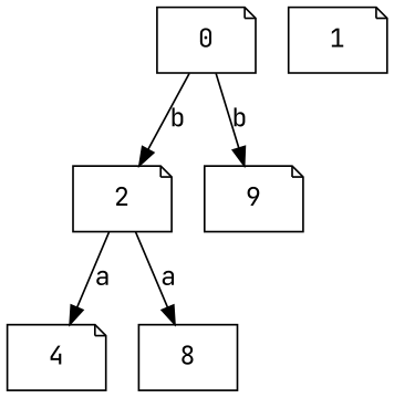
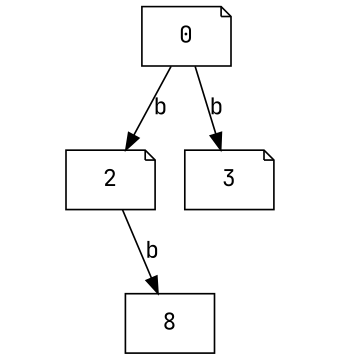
  strict digraph {
    fontname="JetBrains Mono"
    node [fontname="JetBrains Mono" shape=note]
    edge [fontname="JetBrains Mono"]
    2
-   4
    8 [shape=box]
    0
-   3 [label=9]
-   1
-   2 -> 4 [label=a]
-   2 -> 8 [label=a]
+   3
+   2 -> 8 [label=b]
    0 -> 2 [label=b]
    0 -> 3 [label=b]
  }
